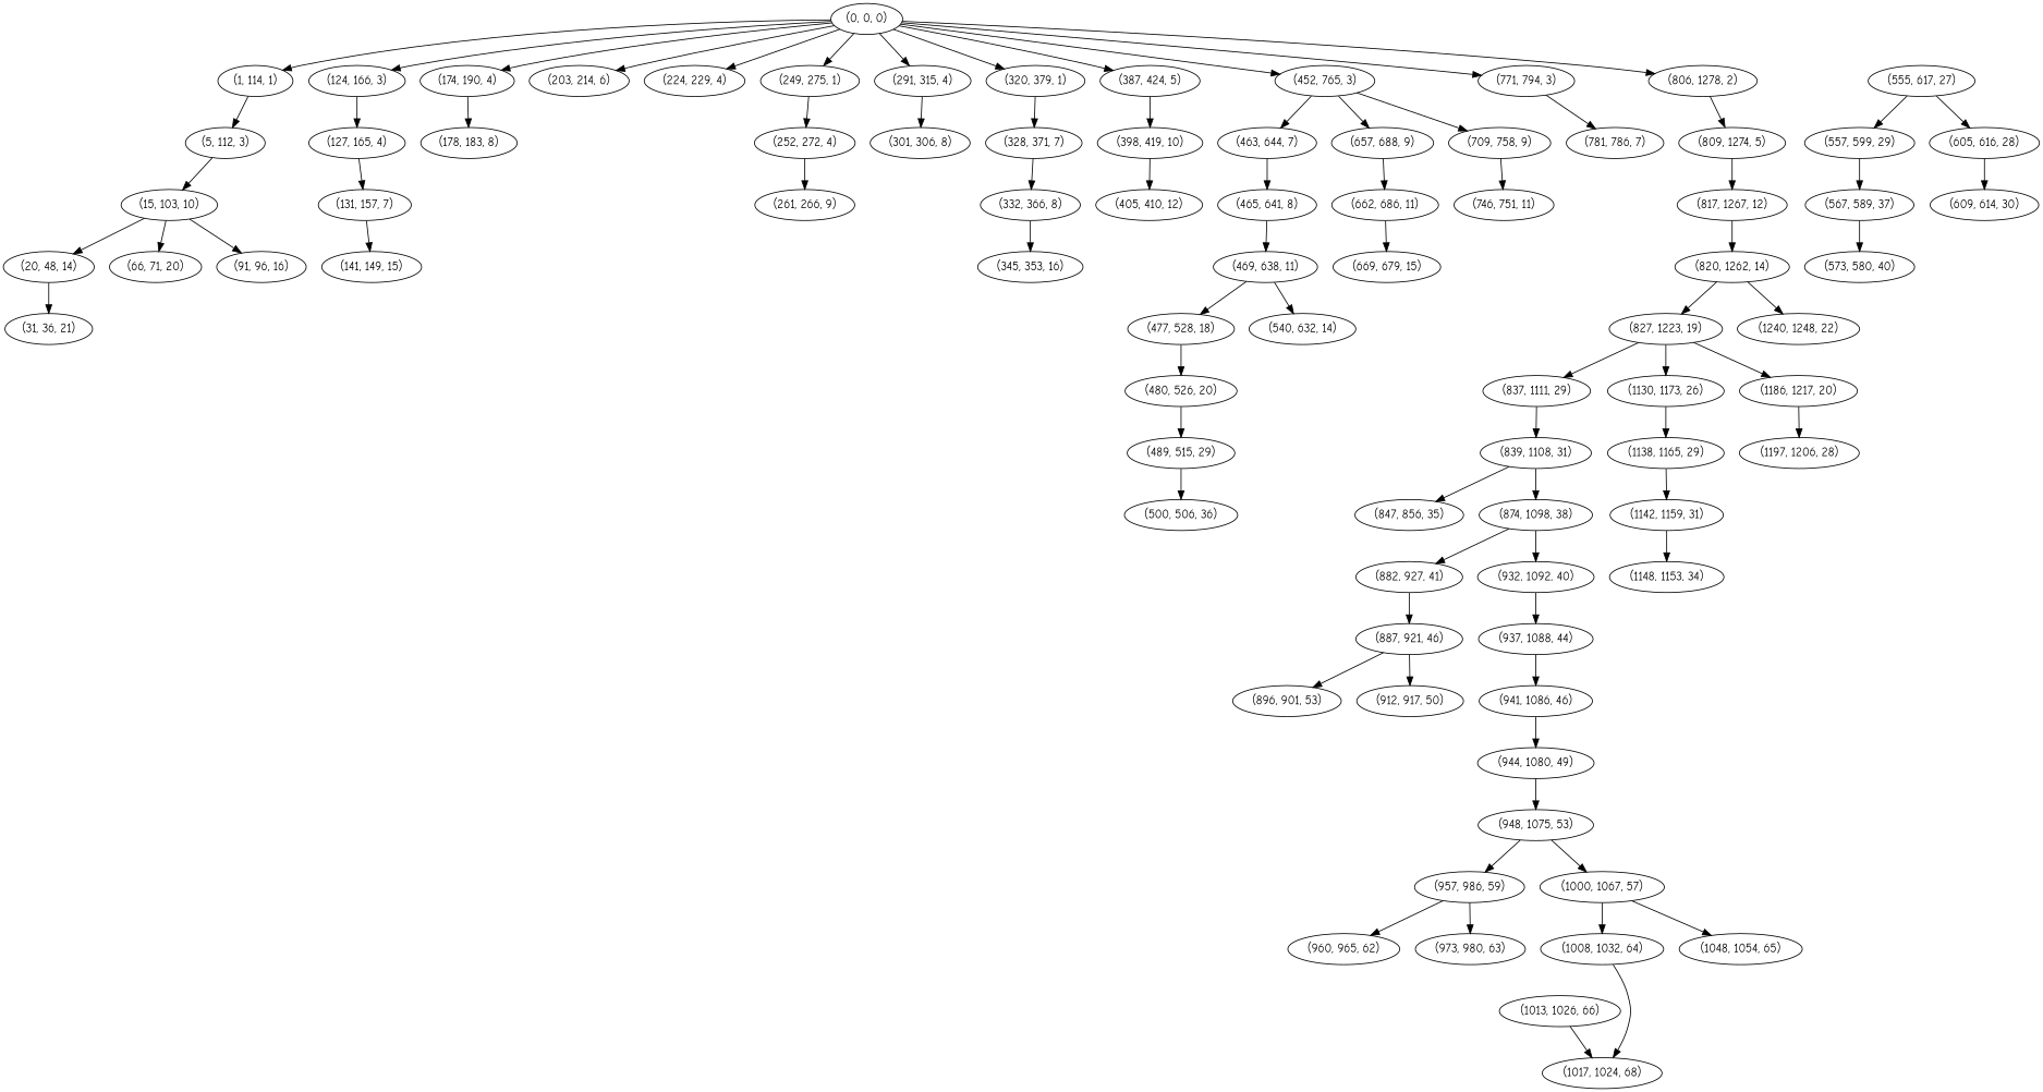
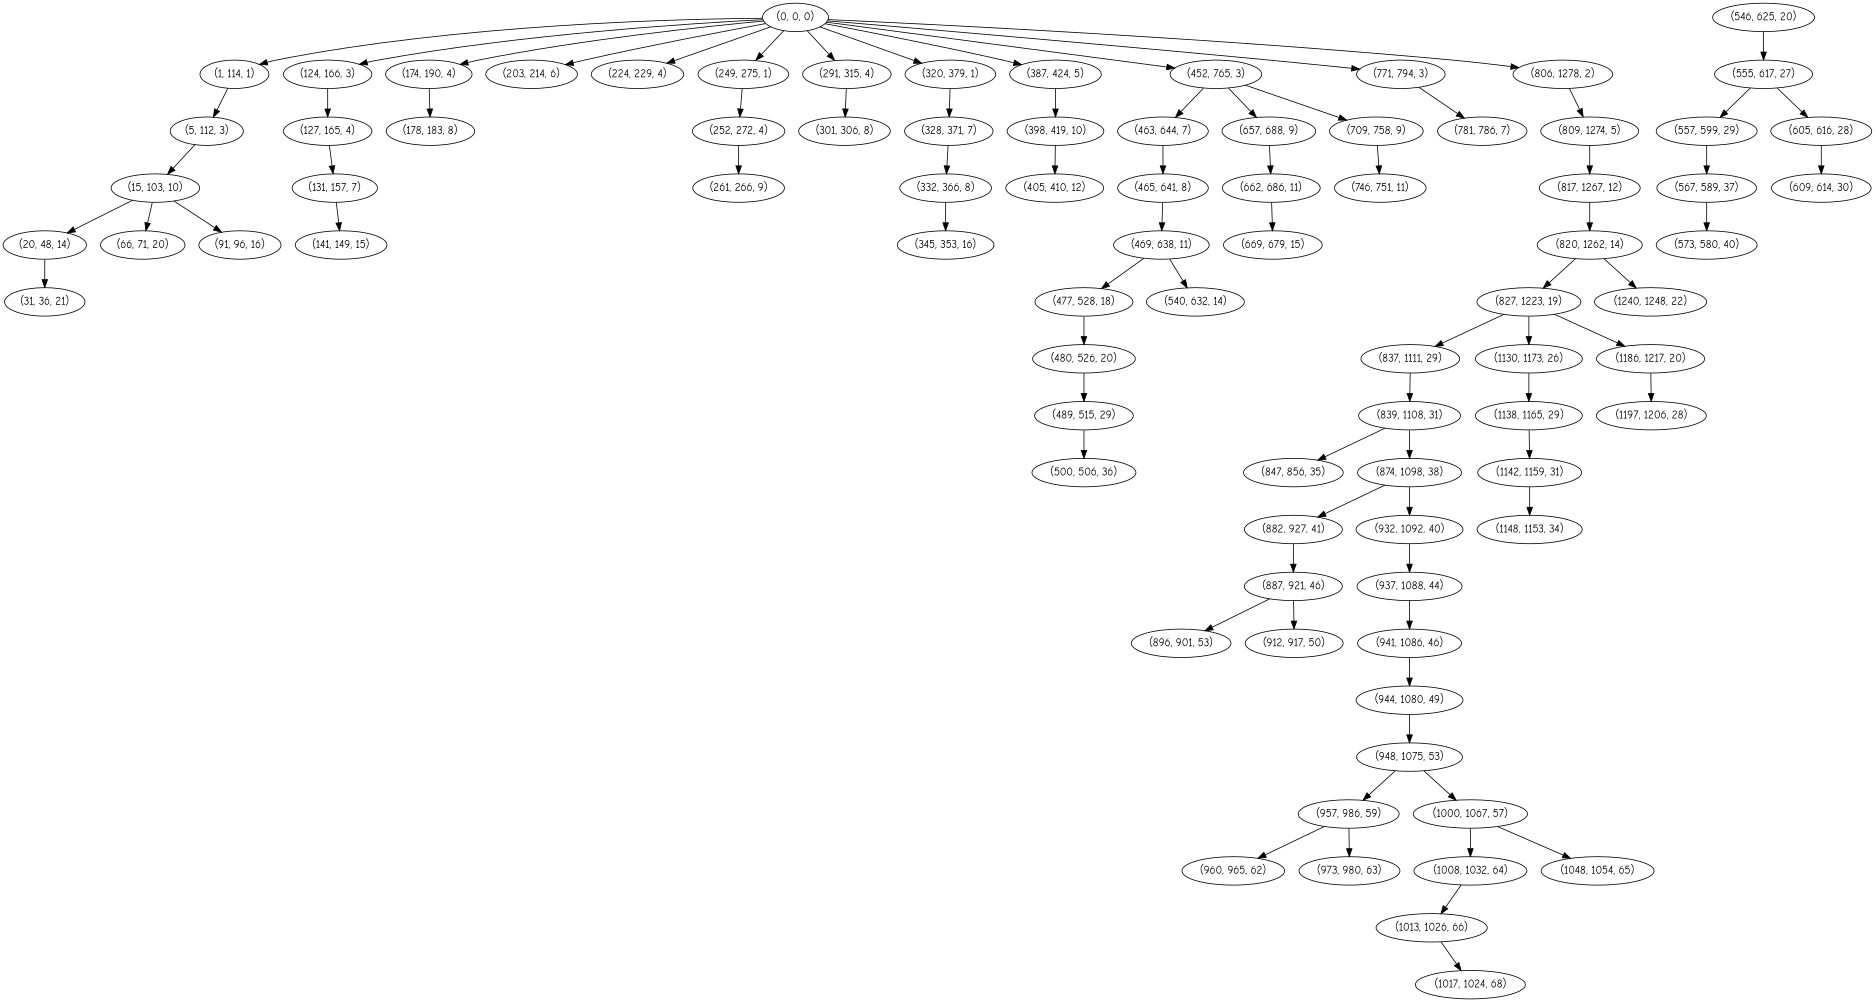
  digraph {
    fontname="Comic Neue"
    node [fontname="Comic Neue"]
    edge [fontname="Comic Neue"]
    "(0, 0, 0)"
    "(1, 114, 1)"
    "(124, 166, 3)"
    "(174, 190, 4)"
    "(203, 214, 6)"
    "(224, 229, 4)"
    "(249, 275, 1)"
    "(291, 315, 4)"
    "(320, 379, 1)"
    "(387, 424, 5)"
    "(452, 765, 3)"
    "(771, 794, 3)"
    "(806, 1278, 2)"
    "(5, 112, 3)"
    "(127, 165, 4)"
    "(178, 183, 8)"
    n17 [label="(252, 272, 4)"]
    "(301, 306, 8)"
    "(328, 371, 7)"
    "(398, 419, 10)"
    "(463, 644, 7)"
    "(657, 688, 9)"
    "(709, 758, 9)"
    "(781, 786, 7)"
    "(809, 1274, 5)"
    "(15, 103, 10)"
    "(20, 48, 14)"
    "(66, 71, 20)"
    "(91, 96, 16)"
    "(31, 36, 21)"
    "(131, 157, 7)"
    "(141, 149, 15)"
    "(261, 266, 9)"
    "(332, 366, 8)"
    "(345, 353, 16)"
    "(405, 410, 12)"
    "(465, 641, 8)"
    "(662, 686, 11)"
    "(746, 751, 11)"
    "(469, 638, 11)"
    "(477, 528, 18)"
    "(540, 632, 14)"
    "(480, 526, 20)"
    "(489, 515, 29)"
    "(500, 506, 36)"
+   "(546, 625, 20)"
    "(555, 617, 27)"
    "(557, 599, 29)"
    "(605, 616, 28)"
    "(567, 589, 37)"
    "(609, 614, 30)"
    "(573, 580, 40)"
    "(669, 679, 15)"
    "(817, 1267, 12)"
    "(820, 1262, 14)"
    "(827, 1223, 19)"
    "(1240, 1248, 22)"
    "(837, 1111, 29)"
    "(1130, 1173, 26)"
    "(1186, 1217, 20)"
    "(839, 1108, 31)"
    "(1138, 1165, 29)"
    "(1197, 1206, 28)"
    "(847, 856, 35)"
    "(874, 1098, 38)"
    "(882, 927, 41)"
    "(932, 1092, 40)"
    "(887, 921, 46)"
    "(937, 1088, 44)"
    "(896, 901, 53)"
    "(912, 917, 50)"
    "(941, 1086, 46)"
    "(944, 1080, 49)"
    "(948, 1075, 53)"
    "(957, 986, 59)"
    "(1000, 1067, 57)"
    "(960, 965, 62)"
    "(973, 980, 63)"
    "(1008, 1032, 64)"
    "(1048, 1054, 65)"
    "(1013, 1026, 66)"
    "(1017, 1024, 68)"
    "(1142, 1159, 31)"
    "(1148, 1153, 34)"
    "(0, 0, 0)" -> "(1, 114, 1)"
    "(0, 0, 0)" -> "(124, 166, 3)"
    "(0, 0, 0)" -> "(174, 190, 4)"
    "(0, 0, 0)" -> "(203, 214, 6)"
    "(0, 0, 0)" -> "(224, 229, 4)"
    "(0, 0, 0)" -> "(249, 275, 1)"
    "(0, 0, 0)" -> "(291, 315, 4)"
    "(0, 0, 0)" -> "(320, 379, 1)"
    "(0, 0, 0)" -> "(387, 424, 5)"
    "(0, 0, 0)" -> "(452, 765, 3)"
    "(0, 0, 0)" -> "(771, 794, 3)"
    "(0, 0, 0)" -> "(806, 1278, 2)"
    "(1, 114, 1)" -> "(5, 112, 3)"
    "(124, 166, 3)" -> "(127, 165, 4)"
    "(174, 190, 4)" -> "(178, 183, 8)"
    "(249, 275, 1)" -> n17
    "(291, 315, 4)" -> "(301, 306, 8)"
    "(320, 379, 1)" -> "(328, 371, 7)"
    "(387, 424, 5)" -> "(398, 419, 10)"
    "(452, 765, 3)" -> "(463, 644, 7)"
    "(452, 765, 3)" -> "(657, 688, 9)"
    "(452, 765, 3)" -> "(709, 758, 9)"
    "(771, 794, 3)" -> "(781, 786, 7)"
    "(806, 1278, 2)" -> "(809, 1274, 5)"
    "(5, 112, 3)" -> "(15, 103, 10)"
    "(127, 165, 4)" -> "(131, 157, 7)"
    n17 -> "(261, 266, 9)"
    "(328, 371, 7)" -> "(332, 366, 8)"
    "(398, 419, 10)" -> "(405, 410, 12)"
    "(463, 644, 7)" -> "(465, 641, 8)"
    "(657, 688, 9)" -> "(662, 686, 11)"
    "(709, 758, 9)" -> "(746, 751, 11)"
    "(809, 1274, 5)" -> "(817, 1267, 12)"
    "(15, 103, 10)" -> "(20, 48, 14)"
    "(15, 103, 10)" -> "(66, 71, 20)"
    "(15, 103, 10)" -> "(91, 96, 16)"
    "(20, 48, 14)" -> "(31, 36, 21)"
    "(131, 157, 7)" -> "(141, 149, 15)"
    "(332, 366, 8)" -> "(345, 353, 16)"
    "(465, 641, 8)" -> "(469, 638, 11)"
    "(662, 686, 11)" -> "(669, 679, 15)"
    "(469, 638, 11)" -> "(477, 528, 18)"
    "(469, 638, 11)" -> "(540, 632, 14)"
    "(477, 528, 18)" -> "(480, 526, 20)"
    "(480, 526, 20)" -> "(489, 515, 29)"
    "(489, 515, 29)" -> "(500, 506, 36)"
+   "(546, 625, 20)" -> "(555, 617, 27)"
    "(555, 617, 27)" -> "(557, 599, 29)"
    "(555, 617, 27)" -> "(605, 616, 28)"
    "(557, 599, 29)" -> "(567, 589, 37)"
    "(605, 616, 28)" -> "(609, 614, 30)"
    "(567, 589, 37)" -> "(573, 580, 40)"
    "(817, 1267, 12)" -> "(820, 1262, 14)"
    "(820, 1262, 14)" -> "(827, 1223, 19)"
    "(820, 1262, 14)" -> "(1240, 1248, 22)"
    "(827, 1223, 19)" -> "(837, 1111, 29)"
    "(827, 1223, 19)" -> "(1130, 1173, 26)"
    "(827, 1223, 19)" -> "(1186, 1217, 20)"
    "(837, 1111, 29)" -> "(839, 1108, 31)"
    "(1130, 1173, 26)" -> "(1138, 1165, 29)"
    "(1186, 1217, 20)" -> "(1197, 1206, 28)"
    "(839, 1108, 31)" -> "(847, 856, 35)"
    "(839, 1108, 31)" -> "(874, 1098, 38)"
    "(1138, 1165, 29)" -> "(1142, 1159, 31)"
    "(874, 1098, 38)" -> "(882, 927, 41)"
    "(874, 1098, 38)" -> "(932, 1092, 40)"
    "(882, 927, 41)" -> "(887, 921, 46)"
    "(932, 1092, 40)" -> "(937, 1088, 44)"
    "(887, 921, 46)" -> "(896, 901, 53)"
    "(887, 921, 46)" -> "(912, 917, 50)"
    "(937, 1088, 44)" -> "(941, 1086, 46)"
    "(941, 1086, 46)" -> "(944, 1080, 49)"
    "(944, 1080, 49)" -> "(948, 1075, 53)"
    "(948, 1075, 53)" -> "(957, 986, 59)"
    "(948, 1075, 53)" -> "(1000, 1067, 57)"
    "(957, 986, 59)" -> "(960, 965, 62)"
    "(957, 986, 59)" -> "(973, 980, 63)"
    "(1000, 1067, 57)" -> "(1008, 1032, 64)"
    "(1000, 1067, 57)" -> "(1048, 1054, 65)"
-   "(1008, 1032, 64)" -> "(1017, 1024, 68)"
+   "(1008, 1032, 64)" -> "(1013, 1026, 66)"
    "(1013, 1026, 66)" -> "(1017, 1024, 68)"
    "(1142, 1159, 31)" -> "(1148, 1153, 34)"
  }
